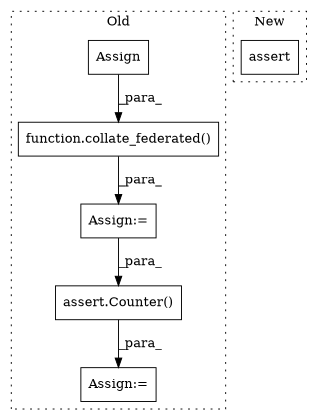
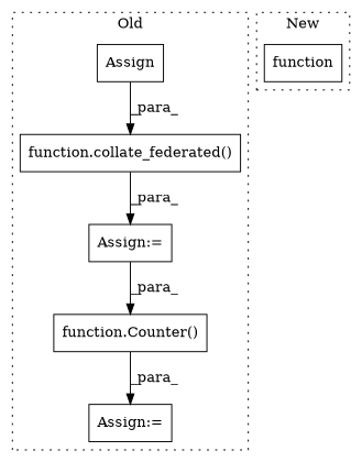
  digraph {
    node [a=75 l=3 shape=box]
-   n1 [l="8,1" label="assert.Counter()" s="3019,3042"]
+   n1 [l="8,1" label="function.Counter()" s="3019,3042"]
    n2 [a=68 label="Assign:=" s=3016]
    n3 [l="18,1" label="function.collate_federated()" s="2930,2961"]
    n4 [a=63 l="13,0" label=Assign s="2948,0"]
    n5 [a=68 label="Assign:=" s=2927]
-   n6 [a=65 l=7 label=assert s=2592]
+   n6 [a=65 l=7 label=function s=2592]
    subgraph cluster_1 {
      label=Old
      style=dotted
      n1
      n2
      n3
      n4
      n5
    }
    subgraph cluster_2 {
      label=New
      style=dotted
      n6
    }
    n1 -> n2 [label=_para_]
    n3 -> n5 [label=_para_]
    n4 -> n3 [label=_para_]
    n5 -> n1 [label=_para_]
  }
